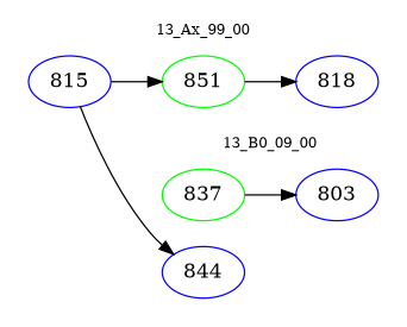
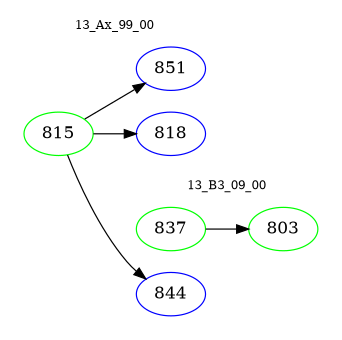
  digraph {
    rankdir=LR
    node [color=green]
    edge [color=black]
-   n1 [color=blue label=815]
+   n1 [label=815]
    n2 [color=blue label=818]
-   n3 [label=851]
+   n3 [color=blue label=851]
    n4 [label=837]
-   n5 [color=blue label=803]
+   n5 [label=803]
    n6 [color=blue label=844]
    subgraph cluster_1 {
      color=white
      fontsize=10
      label="13_Ax_99_00"
      n1
      n2
      n3
    }
    subgraph cluster_2 {
      color=white
      fontsize=10
-     label="13_B0_09_00"
+     label="13_B3_09_00"
      n4
      n5
      n6
    }
-   n3 -> n2
+   n1 -> n2
    n1 -> n3
    n1 -> n6
    n4 -> n5
  }
